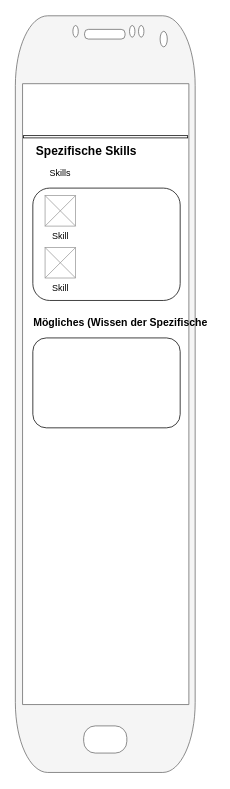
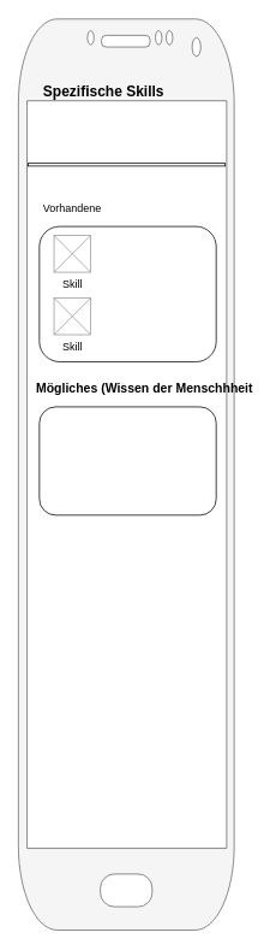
  <mxCell id="0" />
  <mxCell id="1" parent="0" />
  <mxCell id="2" value="" style="verticalLabelPosition=bottom;verticalAlign=top;html=1;shadow=0;dashed=0;strokeWidth=1;shape=mxgraph.android.phone2;strokeColor=#666666;fillColor=#f5f5f5;fontColor=#333333;" parent="1" vertex="1"><mxGeometry x="20" y="20" width="240" height="1010" as="geometry" /></mxCell>
  <mxCell id="3" value="" style="shape=image;html=1;verticalAlign=top;verticalLabelPosition=bottom;labelBackgroundColor=#ffffff;imageAspect=0;aspect=fixed;image=https://cdn4.iconfinder.com/data/icons/wirecons-free-vector-icons/32/menu-alt-128.png;fillColor=none;" parent="1" vertex="1"><mxGeometry x="46.62" y="145.24" width="20.35" height="20.35" as="geometry" /></mxCell>
  <mxCell id="4" value="" style="rounded=0;whiteSpace=wrap;html=1;fillColor=#FFFFFF;" parent="1" vertex="1"><mxGeometry x="31" y="180" width="219" height="3" as="geometry" /></mxCell>
- <mxCell id="5" value="&lt;font style=&quot;font-size: 12px;&quot;&gt;&lt;span style=&quot;font-size: 12px;&quot;&gt;Skills&lt;/span&gt;&lt;/font&gt;" style="text;html=1;strokeColor=none;fillColor=none;align=center;verticalAlign=middle;whiteSpace=wrap;rounded=0;fontStyle=0;fontSize=12;" parent="1" vertex="1"><mxGeometry x="40" y="220" width="80" height="20" as="geometry" /></mxCell>
- <mxCell id="6" value="&lt;b&gt;&lt;font style=&quot;font-size: 14px&quot;&gt;Mögliches (Wissen der Spezifische&lt;/font&gt;&lt;/b&gt;" style="text;html=1;strokeColor=none;fillColor=none;align=center;verticalAlign=middle;whiteSpace=wrap;rounded=0;" parent="1" vertex="1"><mxGeometry x="35.51" y="420" width="249" height="20" as="geometry" /></mxCell>
- <mxCell id="7" value="&lt;span style=&quot;font-size: 16px&quot;&gt;&lt;b&gt;Spezifische Skills&lt;/b&gt;&lt;/span&gt;" style="text;html=1;strokeColor=none;fillColor=none;align=center;verticalAlign=middle;whiteSpace=wrap;rounded=0;" parent="1" vertex="1"><mxGeometry x="40" y="190" width="150" height="20" as="geometry" /></mxCell>
+ <mxCell id="5" value="&lt;font style=&quot;font-size: 12px;&quot;&gt;&lt;span style=&quot;font-size: 12px;&quot;&gt;Vorhandene&lt;/span&gt;&lt;/font&gt;" style="text;html=1;strokeColor=none;fillColor=none;align=center;verticalAlign=middle;whiteSpace=wrap;rounded=0;fontStyle=0;fontSize=12;" parent="1" vertex="1"><mxGeometry x="40" y="220" width="80" height="20" as="geometry" /></mxCell>
+ <mxCell id="6" value="&lt;b&gt;&lt;font style=&quot;font-size: 14px&quot;&gt;Mögliches (Wissen der Menschhheit&lt;/font&gt;&lt;/b&gt;" style="text;html=1;strokeColor=none;fillColor=none;align=center;verticalAlign=middle;whiteSpace=wrap;rounded=0;" parent="1" vertex="1"><mxGeometry x="35.51" y="420" width="249" height="20" as="geometry" /></mxCell>
+ <mxCell id="7" value="&lt;span style=&quot;font-size: 16px&quot;&gt;&lt;b&gt;Spezifische Skills&lt;/b&gt;&lt;/span&gt;" style="text;html=1;strokeColor=none;fillColor=none;align=center;verticalAlign=middle;whiteSpace=wrap;rounded=0;" parent="1" vertex="1"><mxGeometry x="40" y="90" width="150" height="20" as="geometry" /></mxCell>
  <mxCell id="8" value="" style="rounded=1;whiteSpace=wrap;html=1;fillColor=none;" parent="1" vertex="1"><mxGeometry x="43.32" y="250" width="196.68" height="150" as="geometry" /></mxCell>
  <mxCell id="9" value="" style="rounded=1;whiteSpace=wrap;html=1;fillColor=none;" parent="1" vertex="1"><mxGeometry x="43.32" y="450" width="196.68" height="120" as="geometry" /></mxCell>
  <mxCell id="10" value="Skill" style="verticalLabelPosition=bottom;shadow=0;dashed=0;align=center;html=1;verticalAlign=top;strokeWidth=1;shape=mxgraph.mockup.graphics.simpleIcon;strokeColor=#999999;fillColor=#FFFFFF;aspect=fixed;fontSize=12;" parent="1" vertex="1"><mxGeometry x="59.65" y="260" width="40.71" height="40.71" as="geometry" /></mxCell>
  <mxCell id="11" value="Skill" style="verticalLabelPosition=bottom;shadow=0;dashed=0;align=center;html=1;verticalAlign=top;strokeWidth=1;shape=mxgraph.mockup.graphics.simpleIcon;strokeColor=#999999;fillColor=#FFFFFF;aspect=fixed;fontSize=12;" parent="1" vertex="1"><mxGeometry x="59.65" y="329.29" width="40.71" height="40.71" as="geometry" /></mxCell>
  <mxCell id="12" value="" style="shape=image;html=1;verticalAlign=top;verticalLabelPosition=bottom;labelBackgroundColor=#ffffff;imageAspect=0;aspect=fixed;image=https://cdn0.iconfinder.com/data/icons/geosm-e-commerce/48/info-128.png" parent="1" vertex="1"><mxGeometry x="208.02" y="124.6" width="41.98" height="41.98" as="geometry" /></mxCell>
